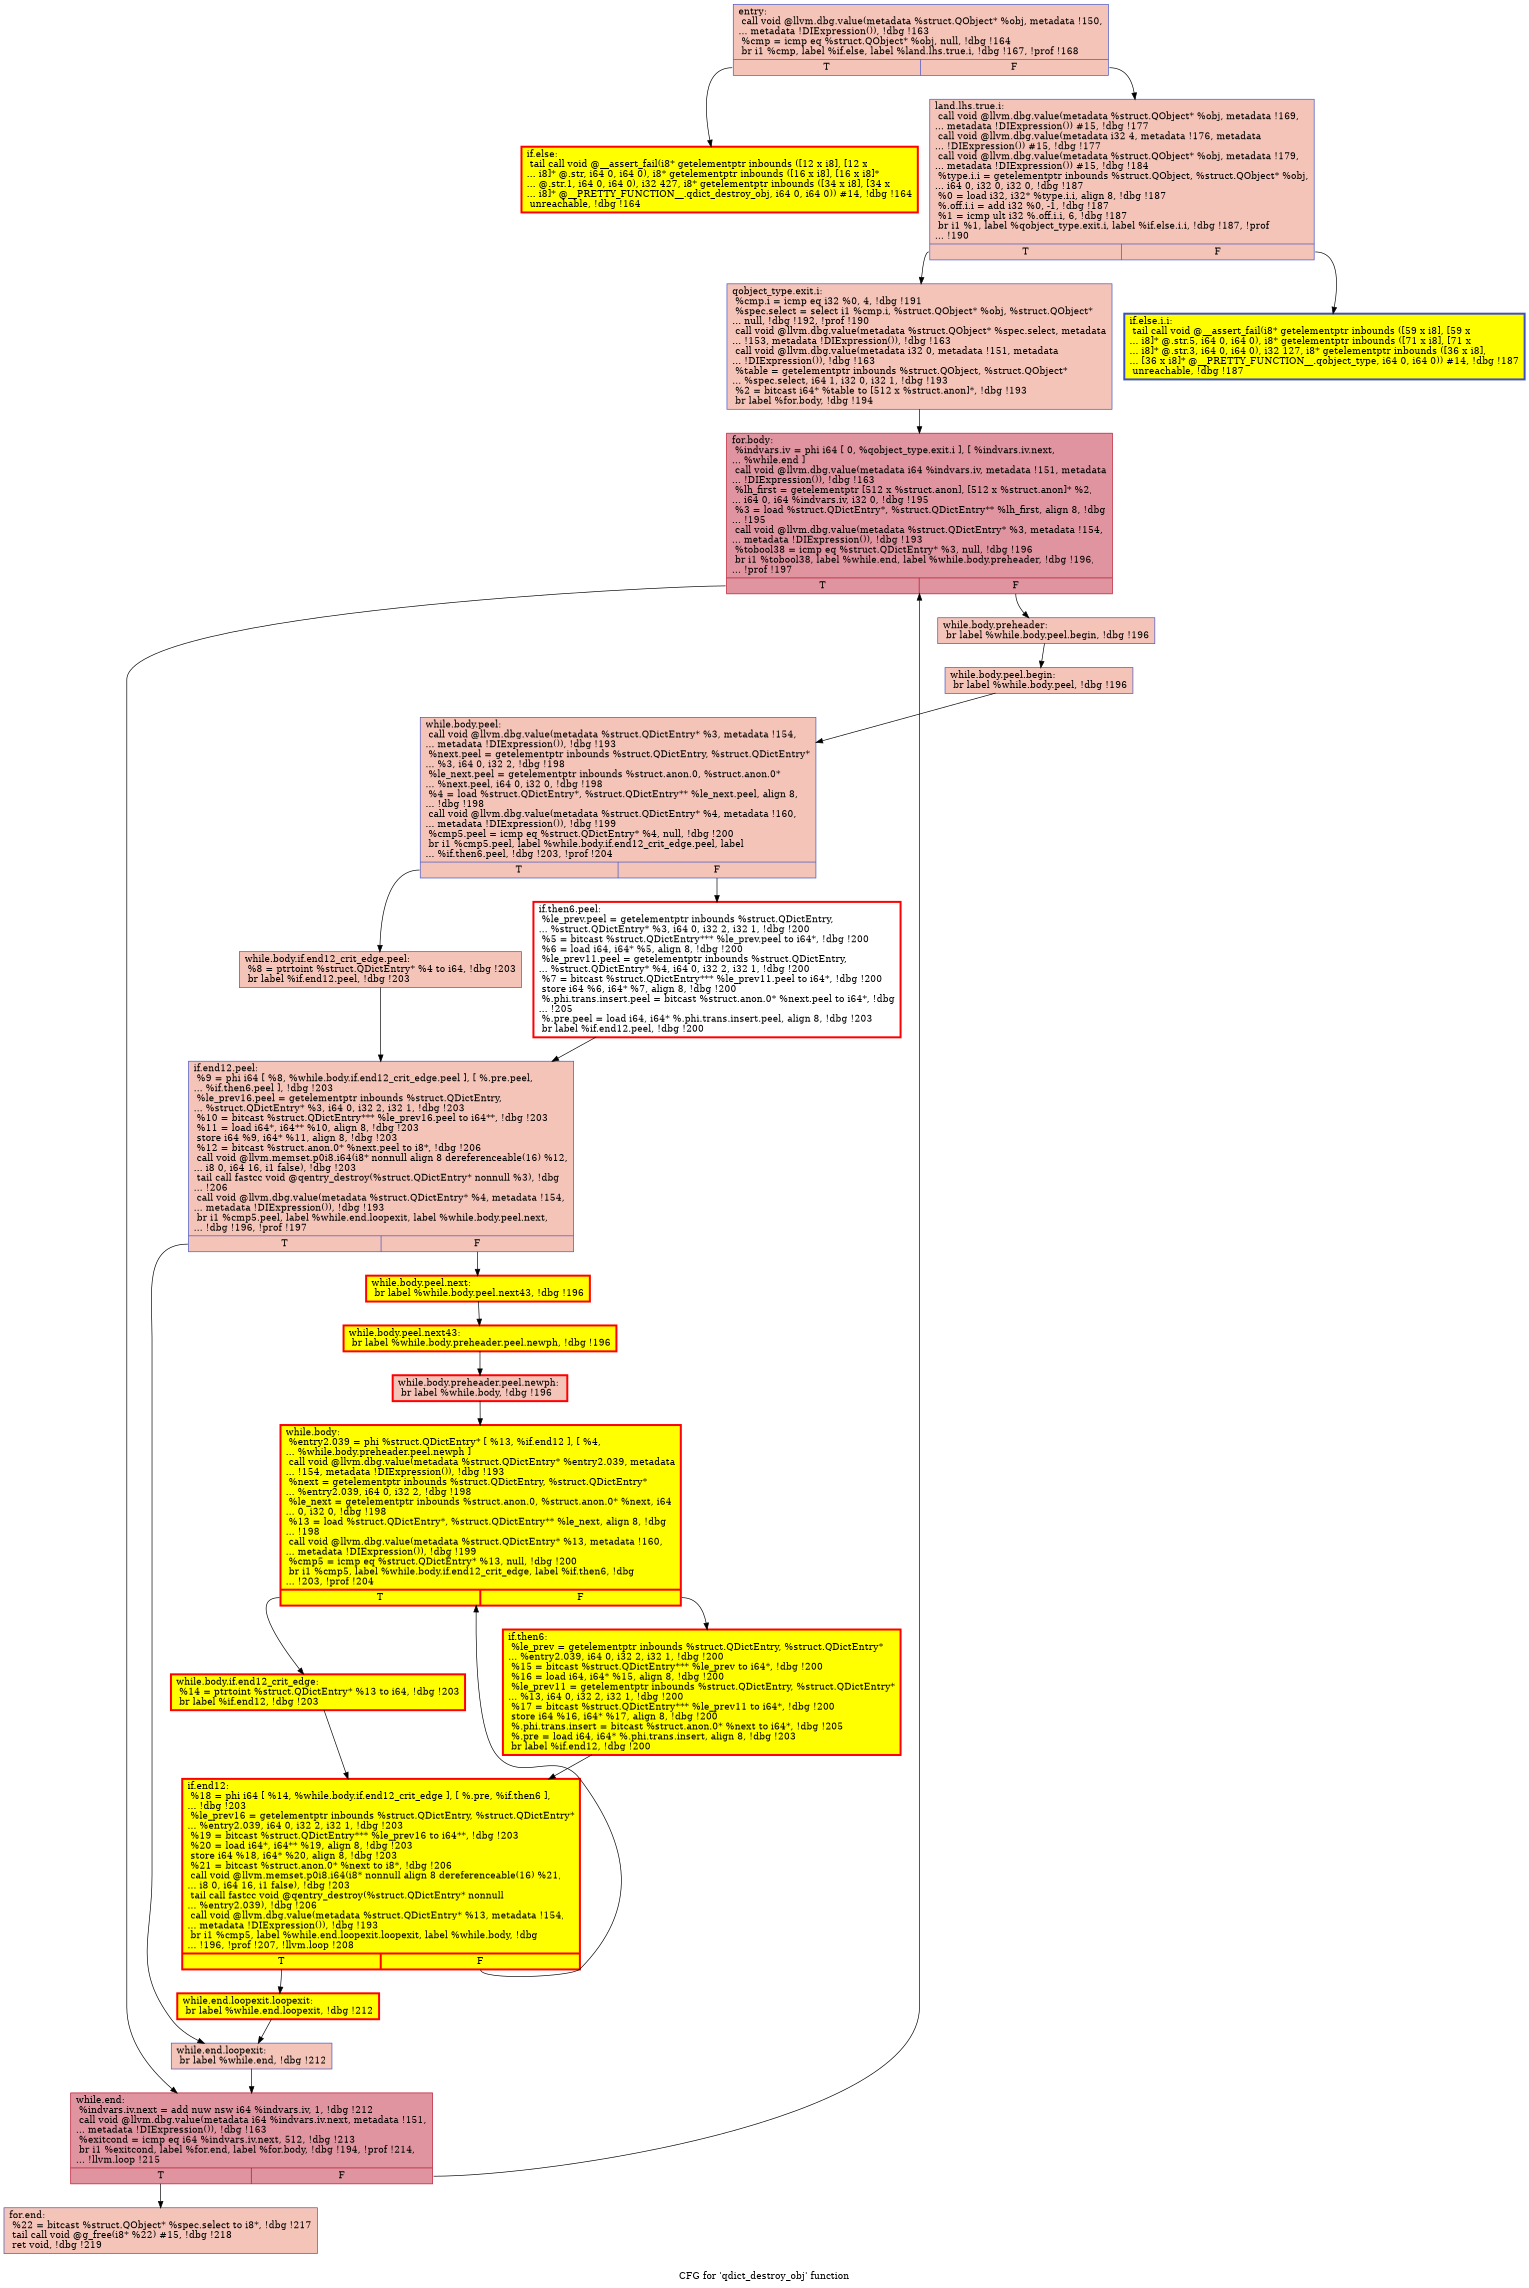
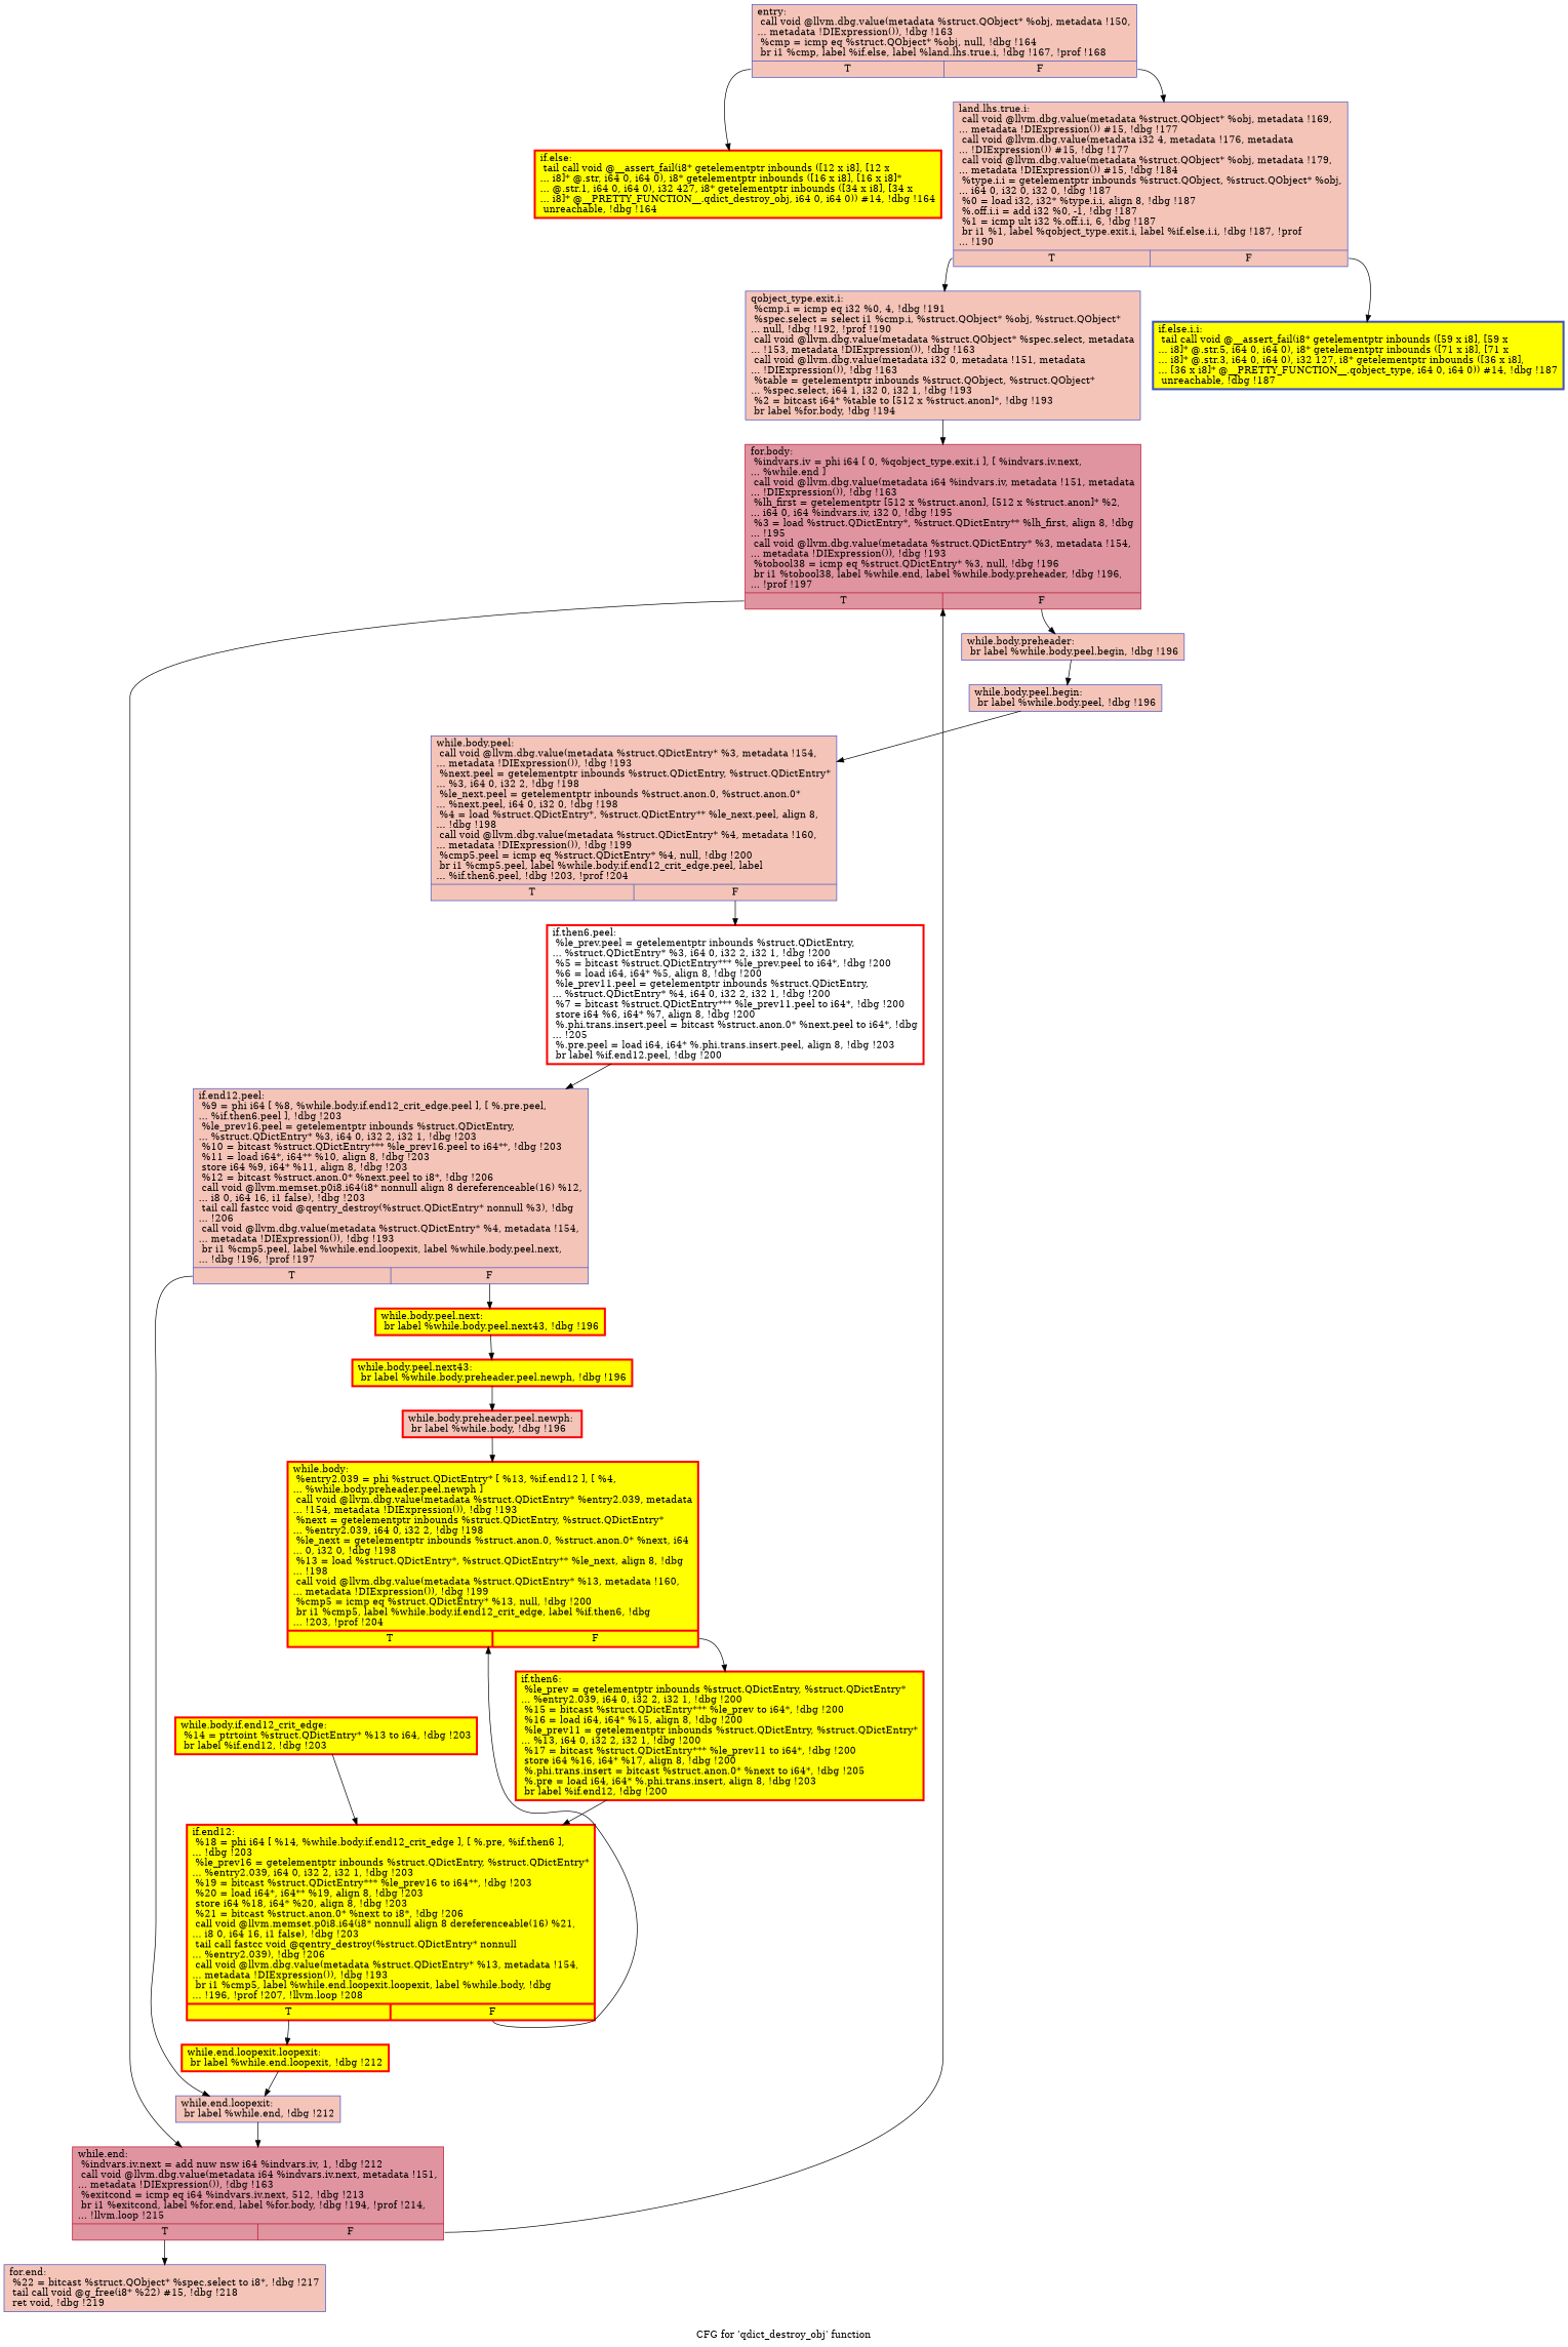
  digraph {
    label="CFG for 'qdict_destroy_obj' function"
    node [color="#3d50c3ff" fillcolor="#e97a5f70" shape=record style=filled]
    n1 [label="{entry:\l  call void @llvm.dbg.value(metadata %struct.QObject* %obj, metadata !150,\l... metadata !DIExpression()), !dbg !163\l  %cmp = icmp eq %struct.QObject* %obj, null, !dbg !164\l  br i1 %cmp, label %if.else, label %land.lhs.true.i, !dbg !167, !prof !168\l|{<s0>T|<s1>F}}"]
    n2 [color=red fillcolor=yellow label="{if.else:                                          \l  tail call void @__assert_fail(i8* getelementptr inbounds ([12 x i8], [12 x\l... i8]* @.str, i64 0, i64 0), i8* getelementptr inbounds ([16 x i8], [16 x i8]*\l... @.str.1, i64 0, i64 0), i32 427, i8* getelementptr inbounds ([34 x i8], [34 x\l... i8]* @__PRETTY_FUNCTION__.qdict_destroy_obj, i64 0, i64 0)) #14, !dbg !164\l  unreachable, !dbg !164\l}" penwidth=3.0]
    n3 [label="{land.lhs.true.i:                                  \l  call void @llvm.dbg.value(metadata %struct.QObject* %obj, metadata !169,\l... metadata !DIExpression()) #15, !dbg !177\l  call void @llvm.dbg.value(metadata i32 4, metadata !176, metadata\l... !DIExpression()) #15, !dbg !177\l  call void @llvm.dbg.value(metadata %struct.QObject* %obj, metadata !179,\l... metadata !DIExpression()) #15, !dbg !184\l  %type.i.i = getelementptr inbounds %struct.QObject, %struct.QObject* %obj,\l... i64 0, i32 0, i32 0, !dbg !187\l  %0 = load i32, i32* %type.i.i, align 8, !dbg !187\l  %.off.i.i = add i32 %0, -1, !dbg !187\l  %1 = icmp ult i32 %.off.i.i, 6, !dbg !187\l  br i1 %1, label %qobject_type.exit.i, label %if.else.i.i, !dbg !187, !prof\l... !190\l|{<s0>T|<s1>F}}"]
    n4 [label="{qobject_type.exit.i:                              \l  %cmp.i = icmp eq i32 %0, 4, !dbg !191\l  %spec.select = select i1 %cmp.i, %struct.QObject* %obj, %struct.QObject*\l... null, !dbg !192, !prof !190\l  call void @llvm.dbg.value(metadata %struct.QObject* %spec.select, metadata\l... !153, metadata !DIExpression()), !dbg !163\l  call void @llvm.dbg.value(metadata i32 0, metadata !151, metadata\l... !DIExpression()), !dbg !163\l  %table = getelementptr inbounds %struct.QObject, %struct.QObject*\l... %spec.select, i64 1, i32 0, i32 1, !dbg !193\l  %2 = bitcast i64* %table to [512 x %struct.anon]*, !dbg !193\l  br label %for.body, !dbg !194\l}"]
    n5 [fillcolor=yellow label="{if.else.i.i:                                      \l  tail call void @__assert_fail(i8* getelementptr inbounds ([59 x i8], [59 x\l... i8]* @.str.5, i64 0, i64 0), i8* getelementptr inbounds ([71 x i8], [71 x\l... i8]* @.str.3, i64 0, i64 0), i32 127, i8* getelementptr inbounds ([36 x i8],\l... [36 x i8]* @__PRETTY_FUNCTION__.qobject_type, i64 0, i64 0)) #14, !dbg !187\l  unreachable, !dbg !187\l}" penwidth=3.0]
    n6 [color="#b70d28ff" fillcolor="#b70d2870" label="{for.body:                                         \l  %indvars.iv = phi i64 [ 0, %qobject_type.exit.i ], [ %indvars.iv.next,\l... %while.end ]\l  call void @llvm.dbg.value(metadata i64 %indvars.iv, metadata !151, metadata\l... !DIExpression()), !dbg !163\l  %lh_first = getelementptr [512 x %struct.anon], [512 x %struct.anon]* %2,\l... i64 0, i64 %indvars.iv, i32 0, !dbg !195\l  %3 = load %struct.QDictEntry*, %struct.QDictEntry** %lh_first, align 8, !dbg\l... !195\l  call void @llvm.dbg.value(metadata %struct.QDictEntry* %3, metadata !154,\l... metadata !DIExpression()), !dbg !193\l  %tobool38 = icmp eq %struct.QDictEntry* %3, null, !dbg !196\l  br i1 %tobool38, label %while.end, label %while.body.preheader, !dbg !196,\l... !prof !197\l|{<s0>T|<s1>F}}"]
    n7 [color="#b70d28ff" fillcolor="#b70d2870" label="{while.end:                                        \l  %indvars.iv.next = add nuw nsw i64 %indvars.iv, 1, !dbg !212\l  call void @llvm.dbg.value(metadata i64 %indvars.iv.next, metadata !151,\l... metadata !DIExpression()), !dbg !163\l  %exitcond = icmp eq i64 %indvars.iv.next, 512, !dbg !213\l  br i1 %exitcond, label %for.end, label %for.body, !dbg !194, !prof !214,\l... !llvm.loop !215\l|{<s0>T|<s1>F}}"]
    n8 [label="{while.body.preheader:                             \l  br label %while.body.peel.begin, !dbg !196\l}"]
    n9 [label="{for.end:                                          \l  %22 = bitcast %struct.QObject* %spec.select to i8*, !dbg !217\l  tail call void @g_free(i8* %22) #15, !dbg !218\l  ret void, !dbg !219\l}"]
    n10 [label="{while.body.peel.begin:                            \l  br label %while.body.peel, !dbg !196\l}"]
    n11 [label="{while.body.peel:                                  \l  call void @llvm.dbg.value(metadata %struct.QDictEntry* %3, metadata !154,\l... metadata !DIExpression()), !dbg !193\l  %next.peel = getelementptr inbounds %struct.QDictEntry, %struct.QDictEntry*\l... %3, i64 0, i32 2, !dbg !198\l  %le_next.peel = getelementptr inbounds %struct.anon.0, %struct.anon.0*\l... %next.peel, i64 0, i32 0, !dbg !198\l  %4 = load %struct.QDictEntry*, %struct.QDictEntry** %le_next.peel, align 8,\l... !dbg !198\l  call void @llvm.dbg.value(metadata %struct.QDictEntry* %4, metadata !160,\l... metadata !DIExpression()), !dbg !199\l  %cmp5.peel = icmp eq %struct.QDictEntry* %4, null, !dbg !200\l  br i1 %cmp5.peel, label %while.body.if.end12_crit_edge.peel, label\l... %if.then6.peel, !dbg !203, !prof !204\l|{<s0>T|<s1>F}}"]
-   n12 [label="{while.body.if.end12_crit_edge.peel:               \l  %8 = ptrtoint %struct.QDictEntry* %4 to i64, !dbg !203\l  br label %if.end12.peel, !dbg !203\l}"]
    n13 [color=red label="{if.then6.peel:                                    \l  %le_prev.peel = getelementptr inbounds %struct.QDictEntry,\l... %struct.QDictEntry* %3, i64 0, i32 2, i32 1, !dbg !200\l  %5 = bitcast %struct.QDictEntry*** %le_prev.peel to i64*, !dbg !200\l  %6 = load i64, i64* %5, align 8, !dbg !200\l  %le_prev11.peel = getelementptr inbounds %struct.QDictEntry,\l... %struct.QDictEntry* %4, i64 0, i32 2, i32 1, !dbg !200\l  %7 = bitcast %struct.QDictEntry*** %le_prev11.peel to i64*, !dbg !200\l  store i64 %6, i64* %7, align 8, !dbg !200\l  %.phi.trans.insert.peel = bitcast %struct.anon.0* %next.peel to i64*, !dbg\l... !205\l  %.pre.peel = load i64, i64* %.phi.trans.insert.peel, align 8, !dbg !203\l  br label %if.end12.peel, !dbg !200\l}" penwidth=3.0 fillcolor="" style=""]
    n14 [label="{if.end12.peel:                                    \l  %9 = phi i64 [ %8, %while.body.if.end12_crit_edge.peel ], [ %.pre.peel,\l... %if.then6.peel ], !dbg !203\l  %le_prev16.peel = getelementptr inbounds %struct.QDictEntry,\l... %struct.QDictEntry* %3, i64 0, i32 2, i32 1, !dbg !203\l  %10 = bitcast %struct.QDictEntry*** %le_prev16.peel to i64**, !dbg !203\l  %11 = load i64*, i64** %10, align 8, !dbg !203\l  store i64 %9, i64* %11, align 8, !dbg !203\l  %12 = bitcast %struct.anon.0* %next.peel to i8*, !dbg !206\l  call void @llvm.memset.p0i8.i64(i8* nonnull align 8 dereferenceable(16) %12,\l... i8 0, i64 16, i1 false), !dbg !203\l  tail call fastcc void @qentry_destroy(%struct.QDictEntry* nonnull %3), !dbg\l... !206\l  call void @llvm.dbg.value(metadata %struct.QDictEntry* %4, metadata !154,\l... metadata !DIExpression()), !dbg !193\l  br i1 %cmp5.peel, label %while.end.loopexit, label %while.body.peel.next,\l... !dbg !196, !prof !197\l|{<s0>T|<s1>F}}"]
    n15 [label="{while.end.loopexit:                               \l  br label %while.end, !dbg !212\l}"]
    n16 [color=red fillcolor=yellow label="{while.body.peel.next:                             \l  br label %while.body.peel.next43, !dbg !196\l}" penwidth=3.0]
    n17 [color=red fillcolor=yellow label="{while.body.peel.next43:                           \l  br label %while.body.preheader.peel.newph, !dbg !196\l}" penwidth=3.0]
    n18 [color=red label="{while.body.preheader.peel.newph:                  \l  br label %while.body, !dbg !196\l}" penwidth=3.0]
    n19 [color=red fillcolor=yellow label="{while.body:                                       \l  %entry2.039 = phi %struct.QDictEntry* [ %13, %if.end12 ], [ %4,\l... %while.body.preheader.peel.newph ]\l  call void @llvm.dbg.value(metadata %struct.QDictEntry* %entry2.039, metadata\l... !154, metadata !DIExpression()), !dbg !193\l  %next = getelementptr inbounds %struct.QDictEntry, %struct.QDictEntry*\l... %entry2.039, i64 0, i32 2, !dbg !198\l  %le_next = getelementptr inbounds %struct.anon.0, %struct.anon.0* %next, i64\l... 0, i32 0, !dbg !198\l  %13 = load %struct.QDictEntry*, %struct.QDictEntry** %le_next, align 8, !dbg\l... !198\l  call void @llvm.dbg.value(metadata %struct.QDictEntry* %13, metadata !160,\l... metadata !DIExpression()), !dbg !199\l  %cmp5 = icmp eq %struct.QDictEntry* %13, null, !dbg !200\l  br i1 %cmp5, label %while.body.if.end12_crit_edge, label %if.then6, !dbg\l... !203, !prof !204\l|{<s0>T|<s1>F}}" penwidth=3.0]
    n20 [color=red fillcolor=yellow label="{while.body.if.end12_crit_edge:                    \l  %14 = ptrtoint %struct.QDictEntry* %13 to i64, !dbg !203\l  br label %if.end12, !dbg !203\l}" penwidth=3.0]
    n21 [color=red fillcolor=yellow label="{if.then6:                                         \l  %le_prev = getelementptr inbounds %struct.QDictEntry, %struct.QDictEntry*\l... %entry2.039, i64 0, i32 2, i32 1, !dbg !200\l  %15 = bitcast %struct.QDictEntry*** %le_prev to i64*, !dbg !200\l  %16 = load i64, i64* %15, align 8, !dbg !200\l  %le_prev11 = getelementptr inbounds %struct.QDictEntry, %struct.QDictEntry*\l... %13, i64 0, i32 2, i32 1, !dbg !200\l  %17 = bitcast %struct.QDictEntry*** %le_prev11 to i64*, !dbg !200\l  store i64 %16, i64* %17, align 8, !dbg !200\l  %.phi.trans.insert = bitcast %struct.anon.0* %next to i64*, !dbg !205\l  %.pre = load i64, i64* %.phi.trans.insert, align 8, !dbg !203\l  br label %if.end12, !dbg !200\l}" penwidth=3.0]
    n22 [color=red fillcolor=yellow label="{if.end12:                                         \l  %18 = phi i64 [ %14, %while.body.if.end12_crit_edge ], [ %.pre, %if.then6 ],\l... !dbg !203\l  %le_prev16 = getelementptr inbounds %struct.QDictEntry, %struct.QDictEntry*\l... %entry2.039, i64 0, i32 2, i32 1, !dbg !203\l  %19 = bitcast %struct.QDictEntry*** %le_prev16 to i64**, !dbg !203\l  %20 = load i64*, i64** %19, align 8, !dbg !203\l  store i64 %18, i64* %20, align 8, !dbg !203\l  %21 = bitcast %struct.anon.0* %next to i8*, !dbg !206\l  call void @llvm.memset.p0i8.i64(i8* nonnull align 8 dereferenceable(16) %21,\l... i8 0, i64 16, i1 false), !dbg !203\l  tail call fastcc void @qentry_destroy(%struct.QDictEntry* nonnull\l... %entry2.039), !dbg !206\l  call void @llvm.dbg.value(metadata %struct.QDictEntry* %13, metadata !154,\l... metadata !DIExpression()), !dbg !193\l  br i1 %cmp5, label %while.end.loopexit.loopexit, label %while.body, !dbg\l... !196, !prof !207, !llvm.loop !208\l|{<s0>T|<s1>F}}" penwidth=3.0]
    n23 [color=red fillcolor=yellow label="{while.end.loopexit.loopexit:                      \l  br label %while.end.loopexit, !dbg !212\l}" penwidth=3.0]
    n1 -> n2 [tailport=s0]
    n1 -> n3 [tailport=s1]
    n3 -> n4 [tailport=s0]
    n3 -> n5 [tailport=s1]
    n4 -> n6
    n6 -> n7 [tailport=s0]
    n6 -> n8 [tailport=s1]
    n7 -> n6 [tailport=s1]
    n7 -> n9 [tailport=s0]
    n8 -> n10
    n10 -> n11
-   n11 -> n12 [tailport=s0]
    n11 -> n13 [tailport=s1]
-   n12 -> n14
    n13 -> n14
    n14 -> n15 [tailport=s0]
    n14 -> n16 [tailport=s1]
    n15 -> n7
    n16 -> n17
    n17 -> n18
    n18 -> n19
-   n19 -> n20 [tailport=s0]
    n19 -> n21 [tailport=s1]
    n20 -> n22
    n21 -> n22
    n22 -> n19 [tailport=s1]
    n22 -> n23 [tailport=s0]
    n23 -> n15
  }
